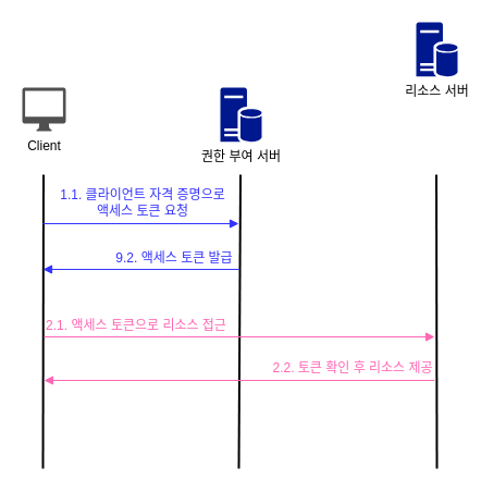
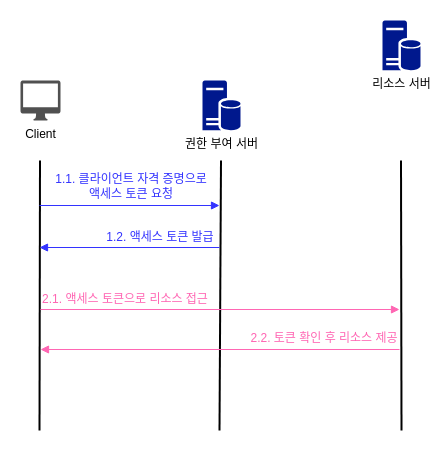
  <mxCell id="0" />
  <mxCell id="1" parent="0" />
  <mxCell id="2" value="Client" style="sketch=0;pointerEvents=1;shadow=0;dashed=0;html=1;strokeColor=none;fillColor=#505050;labelPosition=center;verticalLabelPosition=bottom;verticalAlign=top;outlineConnect=0;align=center;shape=mxgraph.office.devices.mac_client;" vertex="1" parent="1"><mxGeometry x="20" y="80" width="40" height="40" as="geometry" /></mxCell>
  <mxCell id="3" value="권한 부여 서버" style="sketch=0;aspect=fixed;pointerEvents=1;shadow=0;dashed=0;html=1;strokeColor=none;labelPosition=center;verticalLabelPosition=bottom;verticalAlign=top;align=center;fillColor=#00188D;shape=mxgraph.mscae.enterprise.database_server" vertex="1" parent="1"><mxGeometry x="202" y="80" width="38" height="50" as="geometry" /></mxCell>
  <mxCell id="4" value="리소스 서버" style="sketch=0;aspect=fixed;pointerEvents=1;shadow=0;dashed=0;html=1;strokeColor=none;labelPosition=center;verticalLabelPosition=bottom;verticalAlign=top;align=center;fillColor=#00188D;shape=mxgraph.mscae.enterprise.database_server" vertex="1" parent="1"><mxGeometry x="382" y="20" width="38" height="50" as="geometry" /></mxCell>
  <mxCell id="5" value="" style="endArrow=none;html=1;rounded=0;strokeWidth=2;" edge="1" parent="1"><mxGeometry width="50" height="50" relative="1" as="geometry"><mxPoint x="39" y="430" as="sourcePoint" /><mxPoint x="39.5" y="160" as="targetPoint" /></mxGeometry></mxCell>
  <mxCell id="6" value="" style="endArrow=none;html=1;rounded=0;strokeWidth=2;" edge="1" parent="1"><mxGeometry width="50" height="50" relative="1" as="geometry"><mxPoint x="219" y="430" as="sourcePoint" /><mxPoint x="220.5" y="160" as="targetPoint" /></mxGeometry></mxCell>
  <mxCell id="7" value="" style="endArrow=none;html=1;rounded=0;strokeWidth=2;" edge="1" parent="1"><mxGeometry width="50" height="50" relative="1" as="geometry"><mxPoint x="401" y="430" as="sourcePoint" /><mxPoint x="400.5" y="160" as="targetPoint" /></mxGeometry></mxCell>
  <mxCell id="8" value="" style="endArrow=block;html=1;rounded=0;endFill=1;fontColor=#FF66B3;strokeColor=#FF66B3;" edge="1" parent="1"><mxGeometry width="50" height="50" relative="1" as="geometry"><mxPoint x="40" y="309" as="sourcePoint" /><mxPoint x="399" y="309" as="targetPoint" /></mxGeometry></mxCell>
  <mxCell id="9" value="" style="endArrow=block;html=1;rounded=0;endFill=1;fontColor=#FF66B3;strokeColor=#FF66B3;" edge="1" parent="1"><mxGeometry width="50" height="50" relative="1" as="geometry"><mxPoint x="399" y="349" as="sourcePoint" /><mxPoint x="40" y="349" as="targetPoint" /></mxGeometry></mxCell>
  <mxCell id="10" value="1.1. 클라이언트 자격 증명으로&lt;br&gt;액세스 토큰 요청" style="text;html=1;align=center;verticalAlign=middle;whiteSpace=wrap;rounded=0;fontColor=#3333FF;" vertex="1" parent="1"><mxGeometry x="41" y="167" width="180" height="37" as="geometry" /></mxCell>
  <mxCell id="11" value="2.1. 액세스 토큰으로 리소스 접근" style="text;html=1;align=center;verticalAlign=middle;whiteSpace=wrap;rounded=0;fontColor=#FF66B3;" vertex="1" parent="1"><mxGeometry x="41" y="289" width="168" height="20" as="geometry" /></mxCell>
  <mxCell id="12" value="2.2. 토큰 확인 후 리소스 제공" style="text;html=1;align=center;verticalAlign=middle;whiteSpace=wrap;rounded=0;fontColor=#FF66B3;" vertex="1" parent="1"><mxGeometry x="240" y="328" width="168" height="20" as="geometry" /></mxCell>
  <mxCell id="13" value="" style="endArrow=block;html=1;rounded=0;endFill=1;fontColor=#3333FF;strokeColor=#3333FF;" edge="1" parent="1"><mxGeometry width="50" height="50" relative="1" as="geometry"><mxPoint x="39" y="205" as="sourcePoint" /><mxPoint x="219" y="205" as="targetPoint" /></mxGeometry></mxCell>
  <mxCell id="14" value="" style="endArrow=none;html=1;rounded=0;endFill=0;fontColor=#3333FF;strokeColor=#3333FF;startArrow=block;startFill=1;" edge="1" parent="1"><mxGeometry width="50" height="50" relative="1" as="geometry"><mxPoint x="39" y="247" as="sourcePoint" /><mxPoint x="219" y="247" as="targetPoint" /></mxGeometry></mxCell>
- <mxCell id="15" value="9.2. 액세스 토큰 발급" style="text;html=1;align=center;verticalAlign=middle;whiteSpace=wrap;rounded=0;fontColor=#3333FF;" vertex="1" parent="1"><mxGeometry x="70" y="227" width="180" height="20" as="geometry" /></mxCell>
+ <mxCell id="15" value="1.2. 액세스 토큰 발급" style="text;html=1;align=center;verticalAlign=middle;whiteSpace=wrap;rounded=0;fontColor=#3333FF;" vertex="1" parent="1"><mxGeometry x="70" y="227" width="180" height="20" as="geometry" /></mxCell>
